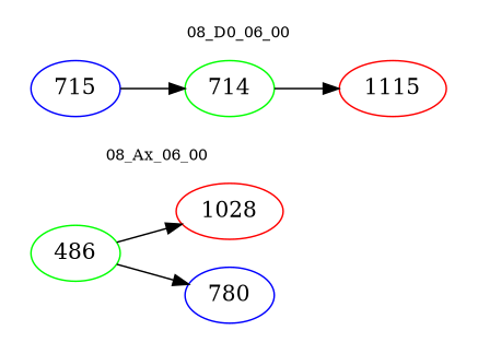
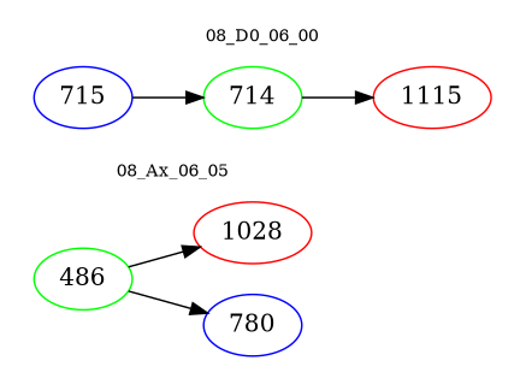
  digraph {
    rankdir=LR
    node [color=green]
    edge [color=black]
    n1 [label=486]
    n2 [color=blue label=780]
    n3 [color=red label=1028]
    n4 [label=714]
    n5 [color=blue label=715]
    n6 [color=red label=1115]
    subgraph cluster_1 {
      color=white
      fontsize=10
-     label="08_Ax_06_00"
+     label="08_Ax_06_05"
      n1
      n2
      n3
    }
    subgraph cluster_2 {
      color=white
      fontsize=10
      label="08_D0_06_00"
      n4
      n5
      n6
    }
    n1 -> n2
    n1 -> n3
    n4 -> n6
    n5 -> n4
  }
